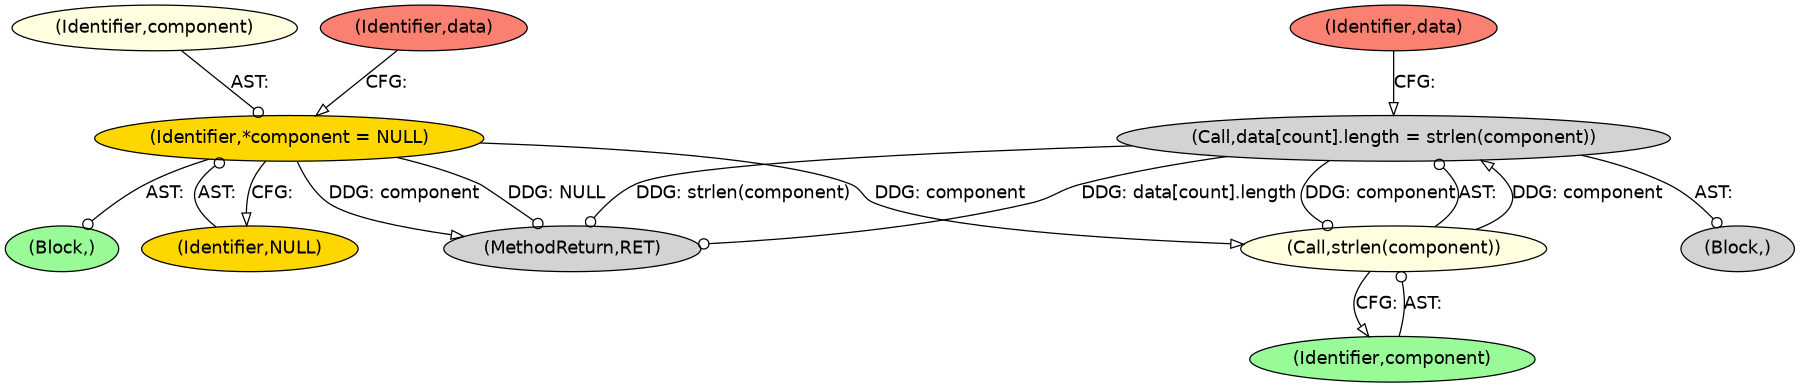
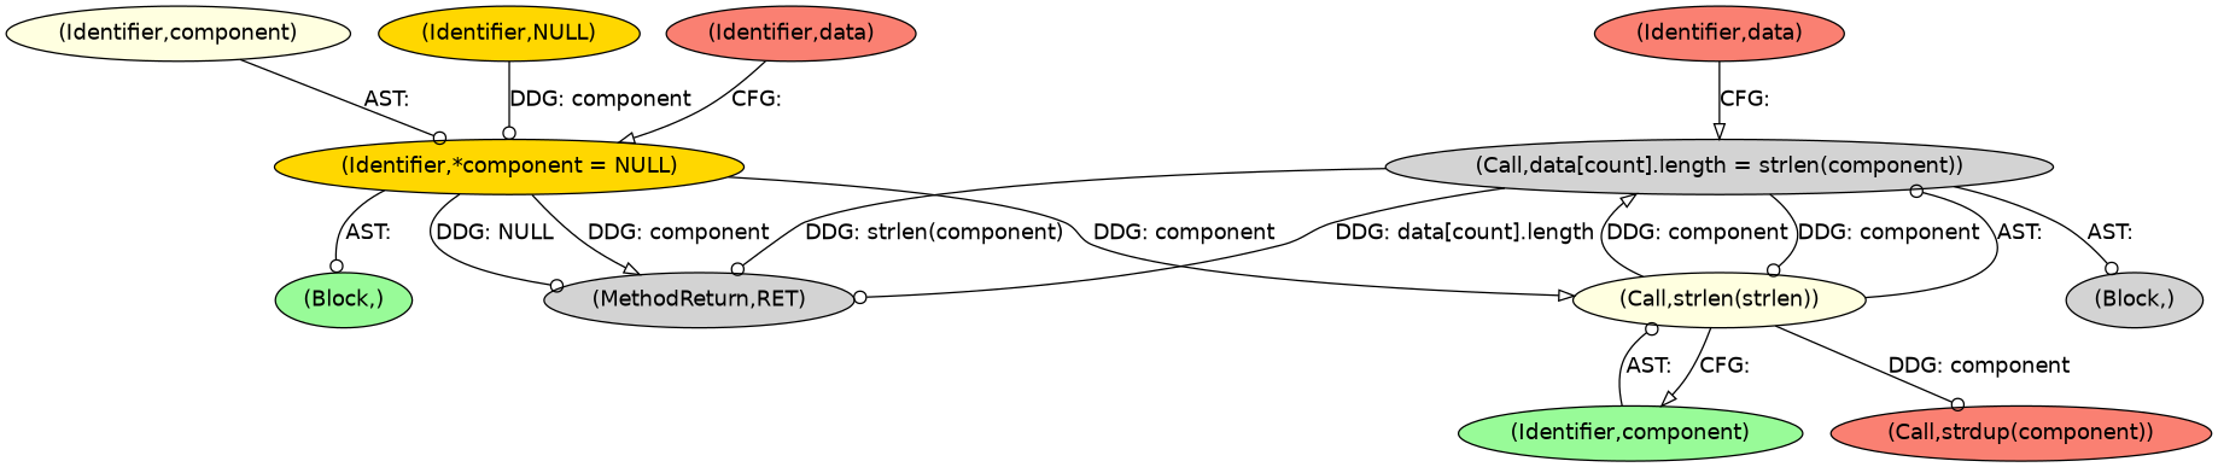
  digraph {
    fontname="DejaVu Sans"
    node [fillcolor=lightgrey fontname="DejaVu Sans" style=filled]
    edge [arrowhead=odot fontname="DejaVu Sans"]
    n1 [label="(Call,data[count].length = strlen(component))"]
-   n2 [fillcolor=lightyellow label="(Call,strlen(component))"]
+   n2 [fillcolor=lightyellow label="(Call,strlen(strlen))"]
    n3 [label="(Block,)"]
    n4 [label="(MethodReturn,RET)"]
    n5 [fillcolor=palegreen label="(Identifier,component)"]
+   n6 [fillcolor=salmon label="(Call,strdup(component))"]
    n7 [fillcolor=gold label="(Identifier,*component = NULL)"]
    n8 [fillcolor=palegreen label="(Block,)"]
    n9 [fillcolor=gold label="(Identifier,NULL)"]
    n10 [fillcolor=salmon label="(Identifier,data)"]
    n11 [fillcolor=salmon label="(Identifier,data)"]
    n12 [fillcolor=lightyellow label="(Identifier,component)"]
    n1 -> n2 [label="DDG: component"]
    n1 -> n3 [label="AST: "]
    n1 -> n4 [label="DDG: strlen(component)"]
    n1 -> n4 [label="DDG: data[count].length"]
    n2 -> n1 [label="AST: "]
    n2 -> n1 [arrowhead=onormal label="DDG: component"]
    n2 -> n5 [arrowhead=onormal label="CFG: "]
+   n2 -> n6 [label="DDG: component"]
    n5 -> n2 [label="AST: "]
    n7 -> n2 [arrowhead=onormal label="DDG: component"]
    n7 -> n4 [arrowhead=onormal label="DDG: component"]
    n7 -> n4 [label="DDG: NULL"]
    n7 -> n8 [label="AST: "]
-   n7 -> n9 [arrowhead=onormal label="CFG: "]
-   n9 -> n7 [label="AST: "]
+   n9 -> n7 [label="DDG: component"]
    n10 -> n1 [arrowhead=onormal label="CFG: "]
    n11 -> n7 [arrowhead=onormal label="CFG: "]
    n12 -> n7 [label="AST: "]
  }
